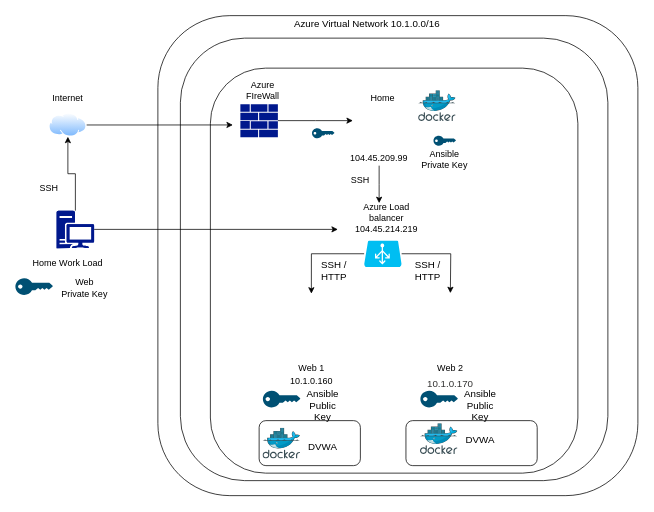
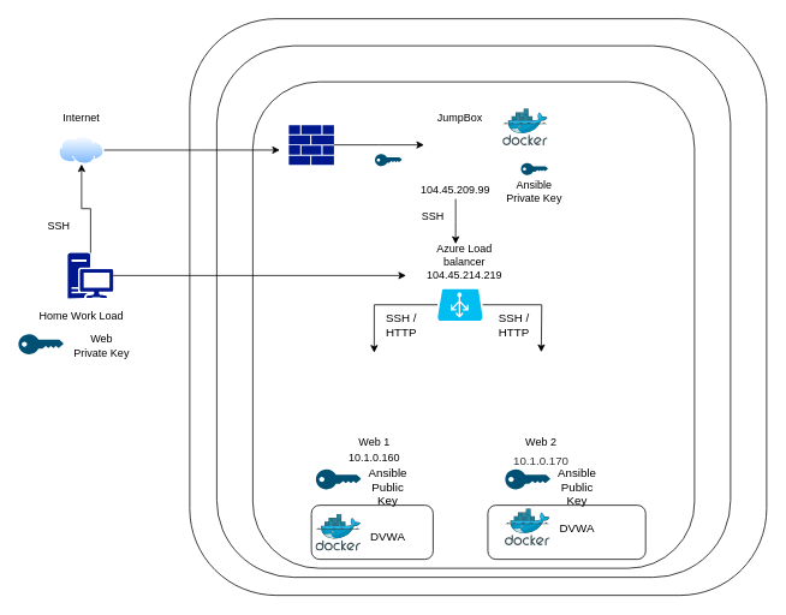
  <mxCell id="0" />
  <mxCell id="1" value="1" style="" parent="0" />
  <mxCell id="2" value="" style="rounded=1;whiteSpace=wrap;html=1;fontSize=15;strokeWidth=1;" parent="1" vertex="1"><mxGeometry x="210" y="20" width="640" height="640" as="geometry" /></mxCell>
- <mxCell id="3" value="Azure Virtual Network 10.1.0.0/16" style="text;html=1;strokeColor=none;fillColor=none;align=center;verticalAlign=middle;whiteSpace=wrap;rounded=0;fontSize=13;" parent="1" vertex="1"><mxGeometry x="314" y="20" width="350" height="20" as="geometry" /></mxCell>
  <mxCell id="4" value="" style="rounded=1;whiteSpace=wrap;html=1;fontSize=13;strokeWidth=1;" parent="1" vertex="1"><mxGeometry x="240" y="50" width="570" height="590" as="geometry" /></mxCell>
  <mxCell id="5" value="" style="points=[[0,0.5,0],[0.24,0,0],[0.5,0.28,0],[0.995,0.475,0],[0.5,0.72,0],[0.24,1,0]];verticalLabelPosition=bottom;html=1;verticalAlign=top;aspect=fixed;align=center;pointerEvents=1;shape=mxgraph.cisco19.key;fillColor=#005073;strokeColor=none;" parent="1" vertex="1"><mxGeometry x="460" y="100" width="30" height="13.5" as="geometry" /></mxCell>
  <mxCell id="6" value="2" style="" parent="0" />
  <mxCell id="7" value="" style="rounded=1;whiteSpace=wrap;html=1;" parent="6" vertex="1"><mxGeometry x="280" y="90" width="490" height="540" as="geometry" /></mxCell>
  <mxCell id="8" style="edgeStyle=orthogonalEdgeStyle;rounded=0;orthogonalLoop=1;jettySize=auto;html=1;entryX=0.5;entryY=1;entryDx=0;entryDy=0;" parent="6" source="9" target="12" edge="1"><mxGeometry relative="1" as="geometry" /></mxCell>
  <mxCell id="9" value="" style="aspect=fixed;pointerEvents=1;shadow=0;dashed=0;html=1;strokeColor=none;labelPosition=center;verticalLabelPosition=bottom;verticalAlign=top;align=center;fillColor=#00188D;shape=mxgraph.mscae.enterprise.workstation_client" parent="6" vertex="1"><mxGeometry x="75" y="280" width="50" height="50" as="geometry" /></mxCell>
  <mxCell id="10" value="Home Work Load" style="text;html=1;strokeColor=none;fillColor=none;align=center;verticalAlign=middle;whiteSpace=wrap;rounded=0;" parent="6" vertex="1"><mxGeometry x="40" y="340" width="100" height="20" as="geometry" /></mxCell>
  <mxCell id="11" style="edgeStyle=orthogonalEdgeStyle;rounded=0;orthogonalLoop=1;jettySize=auto;html=1;" parent="6" source="12" edge="1"><mxGeometry relative="1" as="geometry"><mxPoint x="310" y="165.75" as="targetPoint" /></mxGeometry></mxCell>
  <mxCell id="12" value="" style="aspect=fixed;perimeter=ellipsePerimeter;html=1;align=center;shadow=0;dashed=0;spacingTop=3;image;image=img/lib/active_directory/internet_cloud.svg;" parent="6" vertex="1"><mxGeometry x="65" y="150" width="50" height="31.5" as="geometry" /></mxCell>
  <mxCell id="13" value="SSH" style="text;html=1;strokeColor=none;fillColor=none;align=center;verticalAlign=middle;whiteSpace=wrap;rounded=0;" parent="6" vertex="1"><mxGeometry x="45" y="240" width="40" height="20" as="geometry" /></mxCell>
  <mxCell id="14" value="Internet" style="text;html=1;strokeColor=none;fillColor=none;align=center;verticalAlign=middle;whiteSpace=wrap;rounded=0;" parent="6" vertex="1"><mxGeometry x="70" y="120" width="40" height="20" as="geometry" /></mxCell>
  <mxCell id="15" style="edgeStyle=orthogonalEdgeStyle;rounded=0;orthogonalLoop=1;jettySize=auto;html=1;" parent="6" source="16" edge="1"><mxGeometry relative="1" as="geometry"><mxPoint x="470" y="160" as="targetPoint" /></mxGeometry></mxCell>
  <mxCell id="16" value="" style="aspect=fixed;pointerEvents=1;shadow=0;dashed=0;html=1;strokeColor=none;labelPosition=center;verticalLabelPosition=bottom;verticalAlign=top;align=center;fillColor=#00188D;shape=mxgraph.mscae.enterprise.firewall" parent="6" vertex="1"><mxGeometry x="320" y="138" width="50" height="44" as="geometry" /></mxCell>
- <mxCell id="17" value="Azure FIreWall" style="text;html=1;strokeColor=none;fillColor=none;align=center;verticalAlign=middle;whiteSpace=wrap;rounded=0;" parent="6" vertex="1"><mxGeometry x="330" y="110" width="40" height="20" as="geometry" /></mxCell>
  <mxCell id="18" value="" style="points=[[0,0.5,0],[0.24,0,0],[0.5,0.28,0],[0.995,0.475,0],[0.5,0.72,0],[0.24,1,0]];verticalLabelPosition=bottom;html=1;verticalAlign=top;aspect=fixed;align=center;pointerEvents=1;shape=mxgraph.cisco19.key;fillColor=#005073;strokeColor=none;" parent="6" vertex="1"><mxGeometry x="20" y="370" width="50" height="22.5" as="geometry" /></mxCell>
  <mxCell id="19" value="Web Private Key" style="text;html=1;strokeColor=none;fillColor=none;align=center;verticalAlign=middle;whiteSpace=wrap;rounded=0;" parent="6" vertex="1"><mxGeometry x="80" y="372.5" width="65" height="20" as="geometry" /></mxCell>
  <mxCell id="20" style="edgeStyle=orthogonalEdgeStyle;rounded=0;orthogonalLoop=1;jettySize=auto;html=1;" parent="6" source="22" edge="1"><mxGeometry relative="1" as="geometry"><mxPoint x="600" y="390" as="targetPoint" /></mxGeometry></mxCell>
  <mxCell id="21" style="edgeStyle=orthogonalEdgeStyle;rounded=0;orthogonalLoop=1;jettySize=auto;html=1;entryX=0.495;entryY=-0.133;entryDx=0;entryDy=0;entryPerimeter=0;" parent="6" source="22" target="34" edge="1"><mxGeometry relative="1" as="geometry" /></mxCell>
  <mxCell id="22" value="" style="verticalLabelPosition=bottom;html=1;verticalAlign=top;align=center;strokeColor=none;fillColor=#00BEF2;shape=mxgraph.azure.azure_load_balancer;" parent="6" vertex="1"><mxGeometry x="485" y="320" width="50" height="35" as="geometry" /></mxCell>
  <mxCell id="23" value="Azure Load balancer&lt;br&gt;104.45.214.219" style="text;html=1;strokeColor=none;fillColor=none;align=center;verticalAlign=middle;whiteSpace=wrap;rounded=0;" parent="6" vertex="1"><mxGeometry x="465" y="280" width="100" height="20" as="geometry" /></mxCell>
  <mxCell id="24" style="edgeStyle=orthogonalEdgeStyle;rounded=0;orthogonalLoop=1;jettySize=auto;html=1;" parent="6" source="25" edge="1"><mxGeometry relative="1" as="geometry"><mxPoint x="450" y="305" as="targetPoint" /></mxGeometry></mxCell>
  <mxCell id="25" value="" style="aspect=fixed;pointerEvents=1;shadow=0;dashed=0;html=1;strokeColor=none;labelPosition=center;verticalLabelPosition=bottom;verticalAlign=top;align=center;fillColor=#00188D;shape=mxgraph.mscae.enterprise.workstation_client" parent="6" vertex="1"><mxGeometry x="75" y="280" width="50" height="50" as="geometry" /></mxCell>
  <mxCell id="26" value="" style="shape=image;html=1;verticalAlign=top;verticalLabelPosition=bottom;labelBackgroundColor=#ffffff;imageAspect=0;aspect=fixed;image=https://cdn4.iconfinder.com/data/icons/logos-and-brands/512/348_Ubuntu_logo-128.png" parent="6" vertex="1"><mxGeometry x="479.25" y="140" width="61.5" height="61.5" as="geometry" /></mxCell>
  <mxCell id="27" value="" style="aspect=fixed;html=1;points=[];align=center;image;fontSize=12;image=img/lib/mscae/Docker.svg;" parent="6" vertex="1"><mxGeometry x="557.5" y="120" width="50" height="41" as="geometry" /></mxCell>
- <mxCell id="28" value="Home" style="text;html=1;strokeColor=none;fillColor=none;align=center;verticalAlign=middle;whiteSpace=wrap;rounded=0;" parent="6" vertex="1"><mxGeometry x="490" y="120" width="40" height="20" as="geometry" /></mxCell>
+ <mxCell id="28" value="JumpBox" style="text;html=1;strokeColor=none;fillColor=none;align=center;verticalAlign=middle;whiteSpace=wrap;rounded=0;" parent="6" vertex="1"><mxGeometry x="490" y="120" width="40" height="20" as="geometry" /></mxCell>
  <mxCell id="29" value="" style="points=[[0,0.5,0],[0.24,0,0],[0.5,0.28,0],[0.995,0.475,0],[0.5,0.72,0],[0.24,1,0]];verticalLabelPosition=bottom;html=1;verticalAlign=top;aspect=fixed;align=center;pointerEvents=1;shape=mxgraph.cisco19.key;fillColor=#005073;strokeColor=none;" parent="6" vertex="1"><mxGeometry x="577.5" y="180" width="30" height="13.5" as="geometry" /></mxCell>
  <mxCell id="30" value="Ansible Private Key" style="text;html=1;strokeColor=none;fillColor=none;align=center;verticalAlign=middle;whiteSpace=wrap;rounded=0;" parent="6" vertex="1"><mxGeometry x="555" y="201.5" width="75" height="20" as="geometry" /></mxCell>
  <mxCell id="31" style="edgeStyle=orthogonalEdgeStyle;rounded=0;orthogonalLoop=1;jettySize=auto;html=1;" parent="6" source="32" edge="1"><mxGeometry relative="1" as="geometry"><mxPoint x="505" y="270" as="targetPoint" /></mxGeometry></mxCell>
  <mxCell id="32" value="104.45.209.99" style="text;html=1;strokeColor=none;fillColor=none;align=center;verticalAlign=middle;whiteSpace=wrap;rounded=0;" parent="6" vertex="1"><mxGeometry x="485" y="200" width="40" height="20" as="geometry" /></mxCell>
  <mxCell id="33" value="SSH" style="text;html=1;strokeColor=none;fillColor=none;align=center;verticalAlign=middle;whiteSpace=wrap;rounded=0;" parent="6" vertex="1"><mxGeometry x="460" y="230" width="40" height="20" as="geometry" /></mxCell>
  <mxCell id="34" value="" style="shape=image;html=1;verticalAlign=top;verticalLabelPosition=bottom;labelBackgroundColor=#ffffff;imageAspect=0;aspect=fixed;image=https://cdn4.iconfinder.com/data/icons/logos-and-brands/512/348_Ubuntu_logo-128.png" parent="6" vertex="1"><mxGeometry x="380" y="400" width="70" height="70" as="geometry" /></mxCell>
  <mxCell id="35" value="" style="shape=image;html=1;verticalAlign=top;verticalLabelPosition=bottom;labelBackgroundColor=#ffffff;imageAspect=0;aspect=fixed;image=https://cdn4.iconfinder.com/data/icons/logos-and-brands/512/348_Ubuntu_logo-128.png" parent="6" vertex="1"><mxGeometry x="565" y="400" width="70" height="70" as="geometry" /></mxCell>
  <mxCell id="36" value="Web 1" style="text;html=1;strokeColor=none;fillColor=none;align=center;verticalAlign=middle;whiteSpace=wrap;rounded=0;" parent="6" vertex="1"><mxGeometry x="395" y="480" width="40" height="20" as="geometry" /></mxCell>
  <mxCell id="37" value="Web 2" style="text;html=1;strokeColor=none;fillColor=none;align=center;verticalAlign=middle;whiteSpace=wrap;rounded=0;" parent="6" vertex="1"><mxGeometry x="580" y="480" width="40" height="20" as="geometry" /></mxCell>
  <mxCell id="38" value="&lt;div&gt;&lt;br&gt;&lt;/div&gt;&lt;div&gt;10.1.0.160&lt;/div&gt;" style="text;html=1;strokeColor=none;fillColor=none;align=center;verticalAlign=middle;whiteSpace=wrap;rounded=0;" parent="6" vertex="1"><mxGeometry x="395" y="490" width="40" height="20" as="geometry" /></mxCell>
  <mxCell id="39" value="&#10;&#10;&lt;span style=&quot;color: rgb(50, 49, 48); font-size: 13px; font-style: normal; font-weight: 400; letter-spacing: normal; text-indent: 0px; text-transform: none; word-spacing: 0px; background-color: rgb(255, 255, 255); display: inline; float: none;&quot;&gt;10.1.0.170&lt;/span&gt;&#10;&#10;" style="text;html=1;strokeColor=none;fillColor=none;align=center;verticalAlign=middle;whiteSpace=wrap;rounded=0;" parent="6" vertex="1"><mxGeometry x="580" y="500" width="40" height="20" as="geometry" /></mxCell>
  <mxCell id="40" value="SSH / HTTP" style="text;html=1;strokeColor=none;fillColor=none;align=center;verticalAlign=middle;whiteSpace=wrap;rounded=0;fontSize=13;" parent="6" vertex="1"><mxGeometry x="550" y="350" width="40" height="20" as="geometry" /></mxCell>
  <mxCell id="41" value="SSH / HTTP" style="text;html=1;strokeColor=none;fillColor=none;align=center;verticalAlign=middle;whiteSpace=wrap;rounded=0;fontSize=13;" parent="6" vertex="1"><mxGeometry x="425" y="350" width="40" height="20" as="geometry" /></mxCell>
  <mxCell id="42" value="" style="rounded=1;whiteSpace=wrap;html=1;" vertex="1" parent="6"><mxGeometry x="540.75" y="560" width="175" height="60" as="geometry" /></mxCell>
  <mxCell id="43" value="" style="rounded=1;whiteSpace=wrap;html=1;" vertex="1" parent="6"><mxGeometry x="345" y="560" width="135" height="60" as="geometry" /></mxCell>
  <mxCell id="44" value="3" style="" parent="0" />
  <mxCell id="45" value="" style="points=[[0,0.5,0],[0.24,0,0],[0.5,0.28,0],[0.995,0.475,0],[0.5,0.72,0],[0.24,1,0]];verticalLabelPosition=bottom;html=1;verticalAlign=top;aspect=fixed;align=center;pointerEvents=1;shape=mxgraph.cisco19.key;fillColor=#005073;strokeColor=none;" parent="44" vertex="1"><mxGeometry x="350" y="520" width="50" height="22.5" as="geometry" /></mxCell>
  <mxCell id="46" value="" style="points=[[0,0.5,0],[0.24,0,0],[0.5,0.28,0],[0.995,0.475,0],[0.5,0.72,0],[0.24,1,0]];verticalLabelPosition=bottom;html=1;verticalAlign=top;aspect=fixed;align=center;pointerEvents=1;shape=mxgraph.cisco19.key;fillColor=#005073;strokeColor=none;" parent="44" vertex="1"><mxGeometry x="560" y="520" width="50" height="22.5" as="geometry" /></mxCell>
  <mxCell id="47" value="Ansible Public Key" style="text;html=1;strokeColor=none;fillColor=none;align=center;verticalAlign=middle;whiteSpace=wrap;rounded=0;fontSize=13;" parent="44" vertex="1"><mxGeometry x="410" y="530" width="40" height="20" as="geometry" /></mxCell>
  <mxCell id="48" value="Ansible Public Key" style="text;html=1;strokeColor=none;fillColor=none;align=center;verticalAlign=middle;whiteSpace=wrap;rounded=0;fontSize=13;" parent="44" vertex="1"><mxGeometry x="620" y="530" width="40" height="20" as="geometry" /></mxCell>
  <mxCell id="49" value="" style="aspect=fixed;html=1;points=[];align=center;image;fontSize=12;image=img/lib/mscae/Docker.svg;" parent="44" vertex="1"><mxGeometry x="350" y="570" width="50" height="41" as="geometry" /></mxCell>
  <mxCell id="50" value="" style="aspect=fixed;html=1;points=[];align=center;image;fontSize=12;image=img/lib/mscae/Docker.svg;" parent="44" vertex="1"><mxGeometry x="560" y="564" width="50" height="41" as="geometry" /></mxCell>
  <mxCell id="51" value="DVWA" style="text;html=1;strokeColor=none;fillColor=none;align=center;verticalAlign=middle;whiteSpace=wrap;rounded=0;fontSize=13;" parent="44" vertex="1"><mxGeometry x="410" y="585" width="40" height="20" as="geometry" /></mxCell>
  <mxCell id="52" value="DVWA" style="text;html=1;strokeColor=none;fillColor=none;align=center;verticalAlign=middle;whiteSpace=wrap;rounded=0;fontSize=13;" parent="44" vertex="1"><mxGeometry x="620" y="575" width="40" height="20" as="geometry" /></mxCell>
  <mxCell id="53" value="4" style="" parent="0" />
  <mxCell id="54" value="" style="points=[[0,0.5,0],[0.24,0,0],[0.5,0.28,0],[0.995,0.475,0],[0.5,0.72,0],[0.24,1,0]];verticalLabelPosition=bottom;html=1;verticalAlign=top;aspect=fixed;align=center;pointerEvents=1;shape=mxgraph.cisco19.key;fillColor=#005073;strokeColor=none;fontSize=13;" parent="53" vertex="1"><mxGeometry x="415.5" y="170" width="30" height="13.5" as="geometry" /></mxCell>
